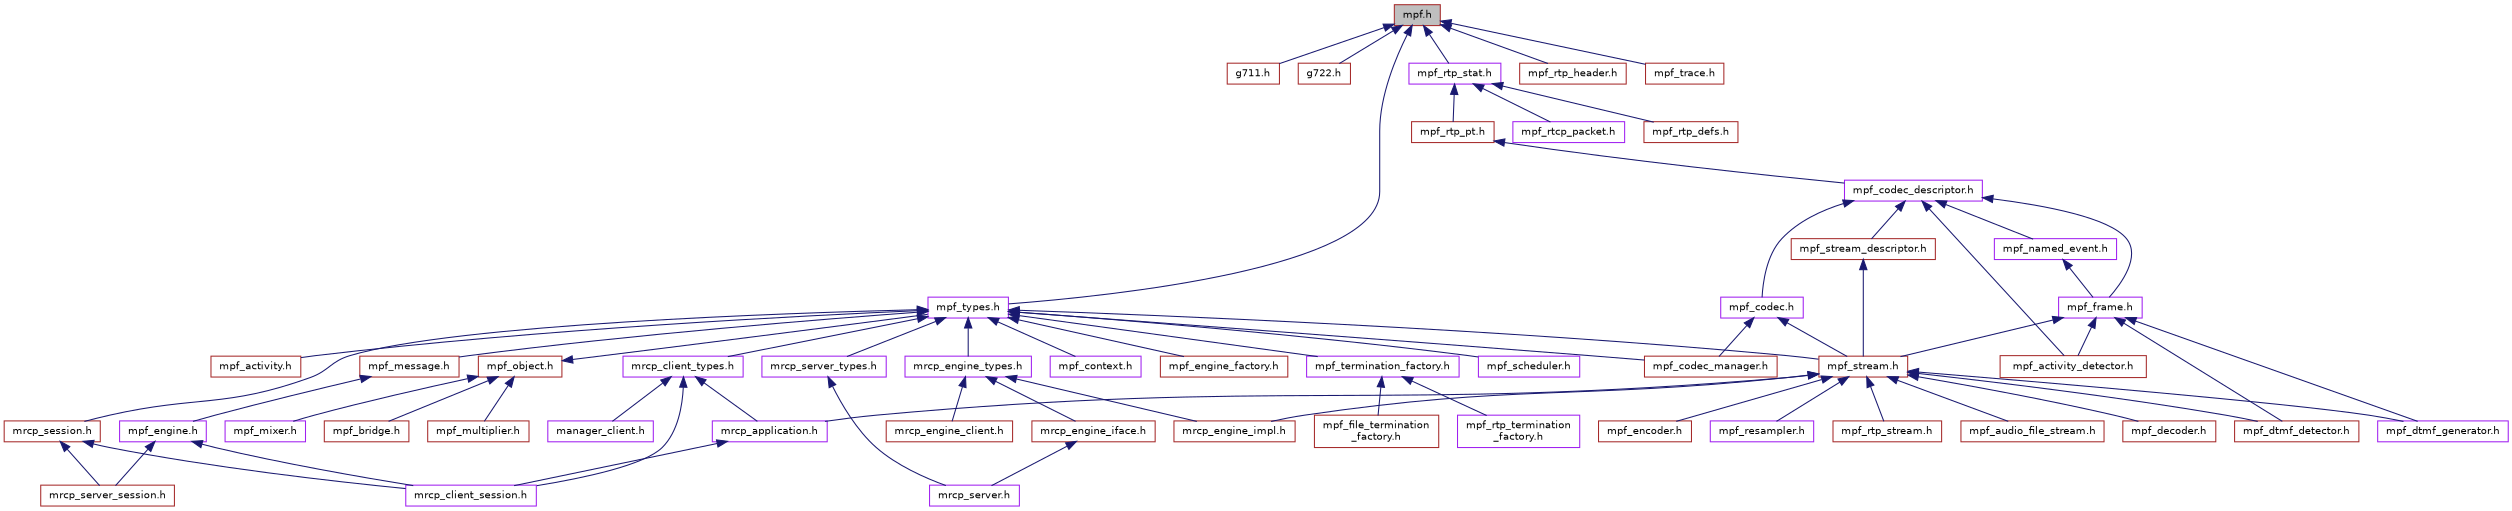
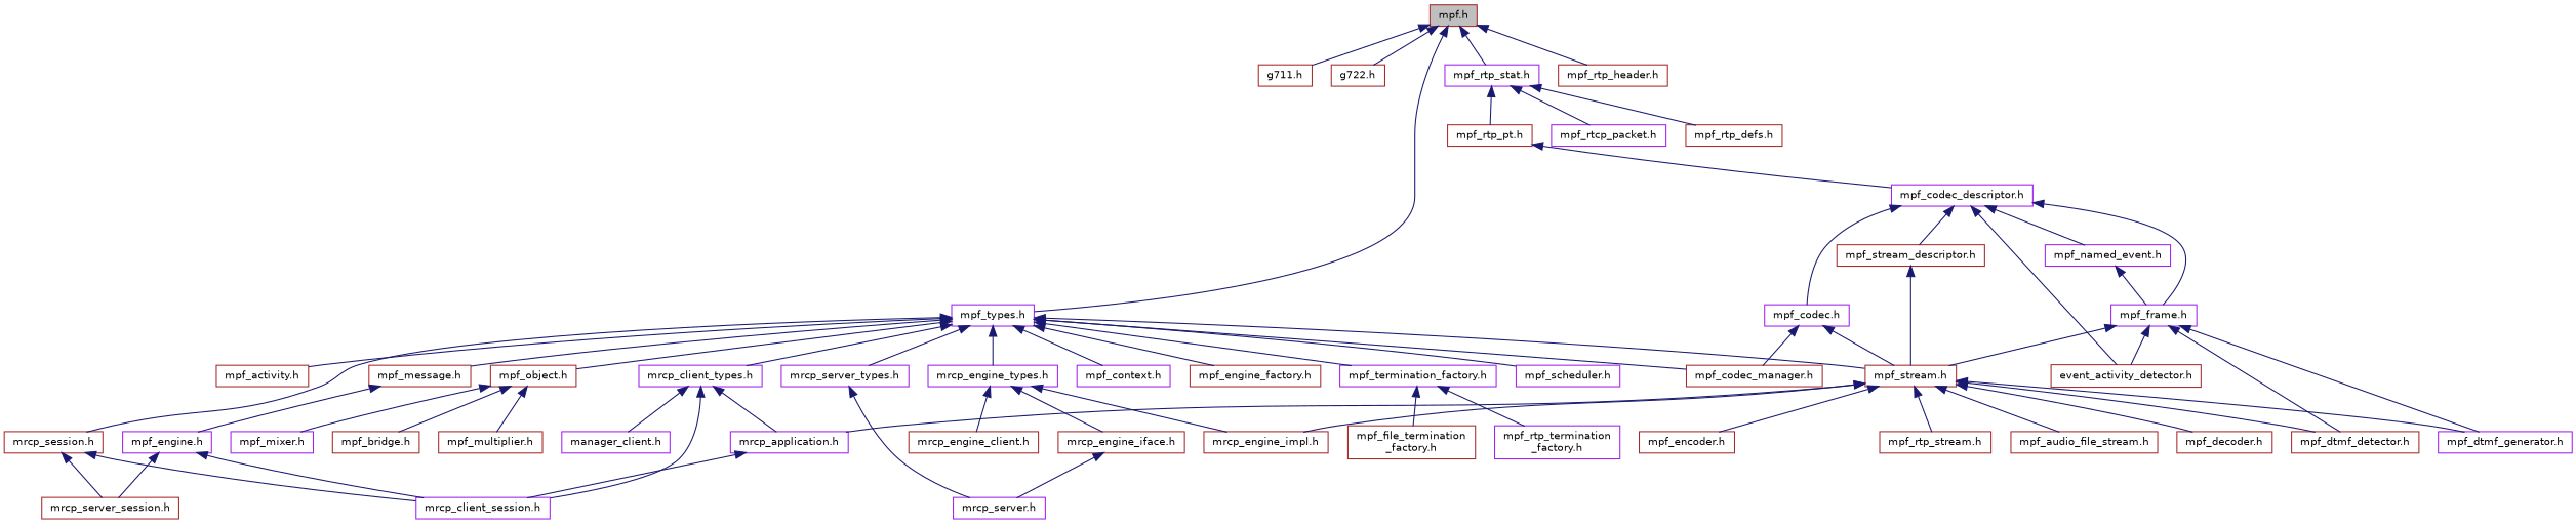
  digraph {
    node [color=brown fillcolor=white fontname=Helvetica fontsize=10 shape=record style=filled]
    edge [color=midnightblue dir=back fontname=Helvetica fontsize=10 labelfontname=Helvetica labelfontsize=10 style=solid]
    n1 [fillcolor=grey75 fontcolor=black height=0.2 label="mpf.h" width=0.4]
    n2 [height=0.2 label="g711.h" width=0.4]
    n3 [height=0.2 label="g722.h" width=0.4]
    n4 [color=purple height=0.2 label="mpf_types.h" width=0.4]
    n5 [color=purple height=0.2 label="mpf_rtp_stat.h" width=0.4]
    n6 [height=0.2 label="mpf_rtp_header.h" width=0.4]
-   n7 [height=0.2 label="mpf_trace.h" width=0.4]
    n8 [height=0.2 label="mpf_rtp_pt.h" width=0.4]
    n9 [color=purple height=0.2 label="mpf_codec_descriptor.h" width=0.4]
    n10 [height=0.2 label="mpf_stream.h" width=0.4]
    n11 [height=0.2 label="mpf_codec_manager.h" width=0.4]
    n12 [height=0.2 label="mpf_object.h" width=0.4]
    n13 [color=purple height=0.2 label="mpf_context.h" width=0.4]
    n14 [height=0.2 label="mpf_message.h" width=0.4]
    n15 [height=0.2 label="mpf_engine_factory.h" width=0.4]
    n16 [color=purple height=0.2 label="mpf_termination_factory.h" width=0.4]
    n17 [color=purple height=0.2 label="mpf_scheduler.h" width=0.4]
    n18 [height=0.2 label="mpf_activity.h" width=0.4]
    n19 [color=purple height=0.2 label="mrcp_client_types.h" width=0.4]
    n20 [color=purple height=0.2 label="mrcp_engine_types.h" width=0.4]
    n21 [color=purple height=0.2 label="mrcp_server_types.h" width=0.4]
    n22 [height=0.2 label="mrcp_session.h" width=0.4]
    n23 [color=purple height=0.2 label="mpf_rtcp_packet.h" width=0.4]
    n24 [height=0.2 label="mpf_rtp_defs.h" width=0.4]
    n25 [color=purple height=0.2 label="mpf_frame.h" width=0.4]
-   n26 [height=0.2 label="mpf_activity_detector.h" width=0.4]
+   n26 [height=0.2 label="event_activity_detector.h" width=0.4]
    n27 [color=purple height=0.2 label="mpf_named_event.h" width=0.4]
    n28 [height=0.2 label="mpf_stream_descriptor.h" width=0.4]
    n29 [color=purple height=0.2 label="mpf_codec.h" width=0.4]
    n30 [height=0.2 label="mpf_dtmf_detector.h" width=0.4]
    n31 [color=purple height=0.2 label="mpf_dtmf_generator.h" width=0.4]
    n32 [height=0.2 label="mpf_audio_file_stream.h" width=0.4]
    n33 [height=0.2 label="mpf_decoder.h" width=0.4]
    n34 [height=0.2 label="mpf_encoder.h" width=0.4]
-   n35 [color=purple height=0.2 label="mpf_resampler.h" width=0.4]
    n36 [height=0.2 label="mpf_rtp_stream.h" width=0.4]
    n37 [color=purple height=0.2 label="mrcp_application.h" width=0.4]
    n38 [height=0.2 label="mrcp_engine_impl.h" width=0.4]
    n39 [color=purple height=0.2 label="mrcp_client_session.h" width=0.4]
    n40 [height=0.2 label="mpf_bridge.h" width=0.4]
    n41 [color=purple height=0.2 label="mpf_mixer.h" width=0.4]
    n42 [height=0.2 label="mpf_multiplier.h" width=0.4]
    n43 [color=purple height=0.2 label="mpf_engine.h" width=0.4]
    n44 [height=0.2 label="mpf_file_termination\l_factory.h" width=0.4]
    n45 [color=purple height=0.2 label="mpf_rtp_termination\l_factory.h" width=0.4]
    n46 [color=purple height=0.2 label="manager_client.h" width=0.4]
    n47 [height=0.2 label="mrcp_engine_iface.h" width=0.4]
    n48 [height=0.2 label="mrcp_engine_client.h" width=0.4]
    n49 [color=purple height=0.2 label="mrcp_server.h" width=0.4]
    n50 [height=0.2 label="mrcp_server_session.h" width=0.4]
    n1 -> n2
    n1 -> n3
    n1 -> n4
    n1 -> n5
    n1 -> n6
-   n1 -> n7
    n4 -> n10
    n4 -> n11
-   n12 -> n4
+   n4 -> n12
    n4 -> n13
    n4 -> n14
    n4 -> n15
    n4 -> n16
    n4 -> n17
    n4 -> n18
    n4 -> n19
    n4 -> n20
    n4 -> n21
    n4 -> n22
    n5 -> n8
    n5 -> n23
    n5 -> n24
    n8 -> n9
    n9 -> n25
    n9 -> n26
    n9 -> n27
    n9 -> n28
    n9 -> n29
    n10 -> n30
    n10 -> n31
    n10 -> n32
    n10 -> n33
    n10 -> n34
-   n10 -> n35
    n10 -> n36
    n10 -> n37
    n10 -> n38
    n12 -> n40
    n12 -> n41
    n12 -> n42
    n14 -> n43
    n16 -> n44
    n16 -> n45
    n19 -> n37
    n19 -> n39
    n19 -> n46
    n20 -> n38
    n20 -> n47
    n20 -> n48
    n21 -> n49
    n22 -> n39
    n22 -> n50
    n25 -> n10
    n25 -> n26
    n25 -> n30
    n25 -> n31
    n27 -> n25
    n28 -> n10
    n29 -> n10
    n29 -> n11
    n37 -> n39
    n43 -> n39
    n43 -> n50
    n47 -> n49
  }
